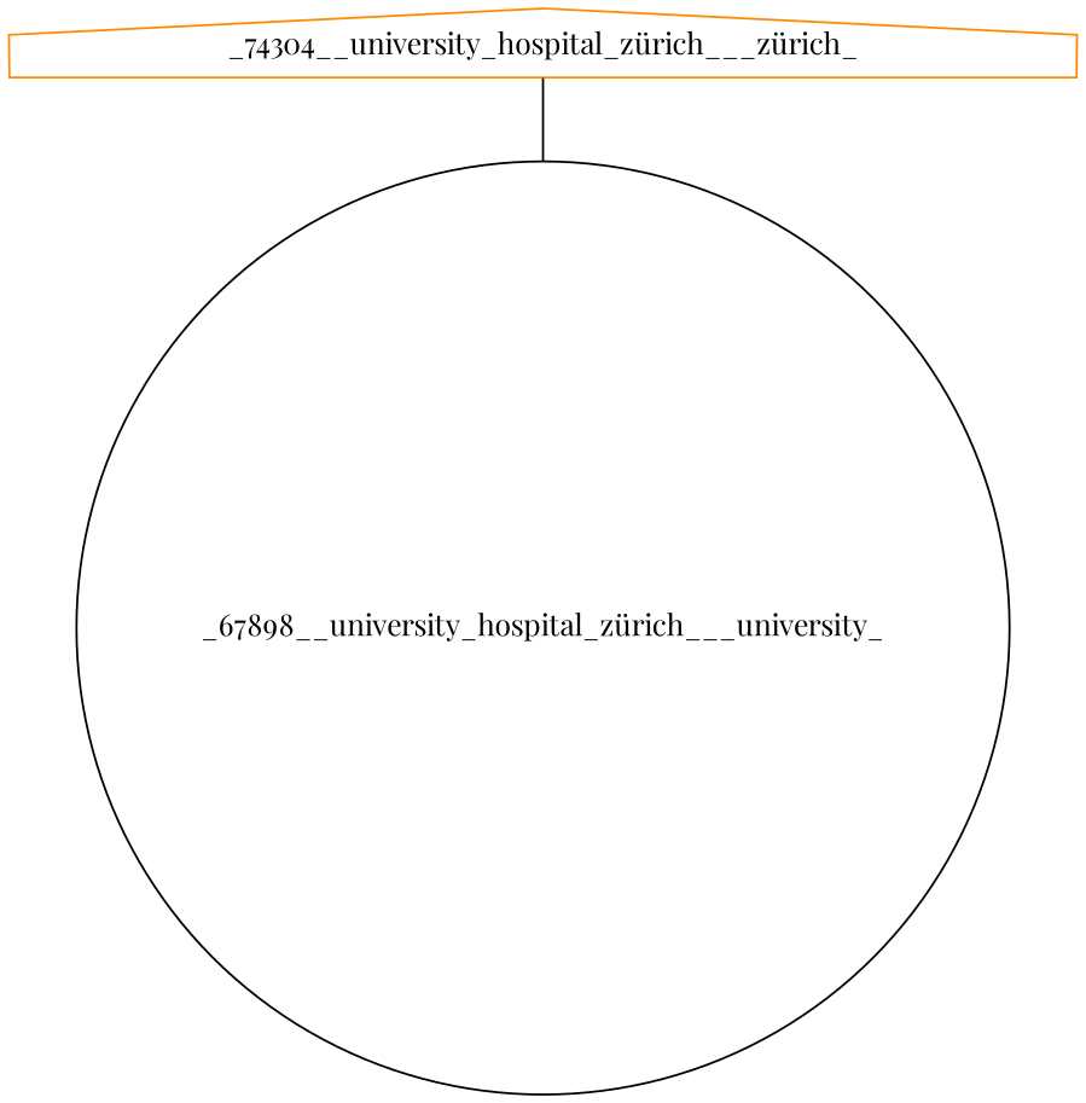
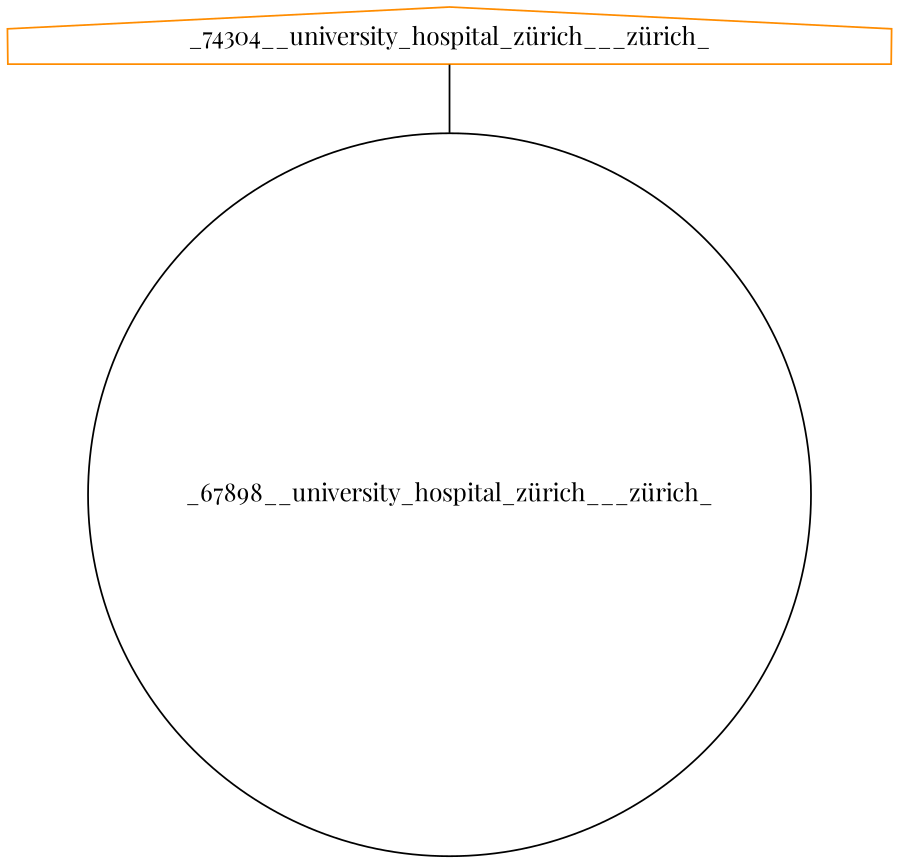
  graph {
    fontname="Playfair Display"
    node [fontname="Playfair Display"]
    "_74304__university_hospital_zürich___zürich_" [color=darkorange shape=house]
-   "_67898__university_hospital_zürich___zürich_" [color=black shape=circle label="_67898__university_hospital_zürich___university_"]
+   "_67898__university_hospital_zürich___zürich_" [color=black shape=circle]
    "_74304__university_hospital_zürich___zürich_" -- "_67898__university_hospital_zürich___zürich_" [fontname="Playfair Display"]
  }
